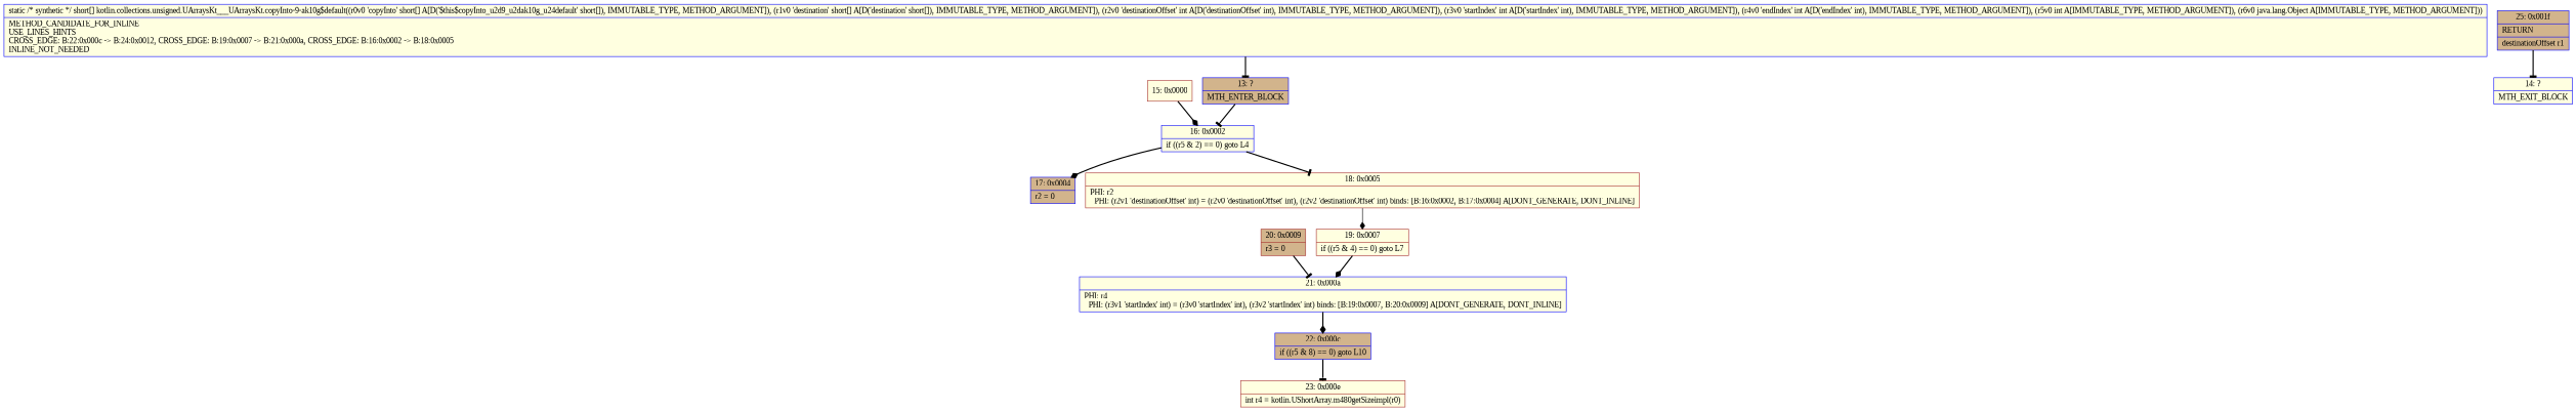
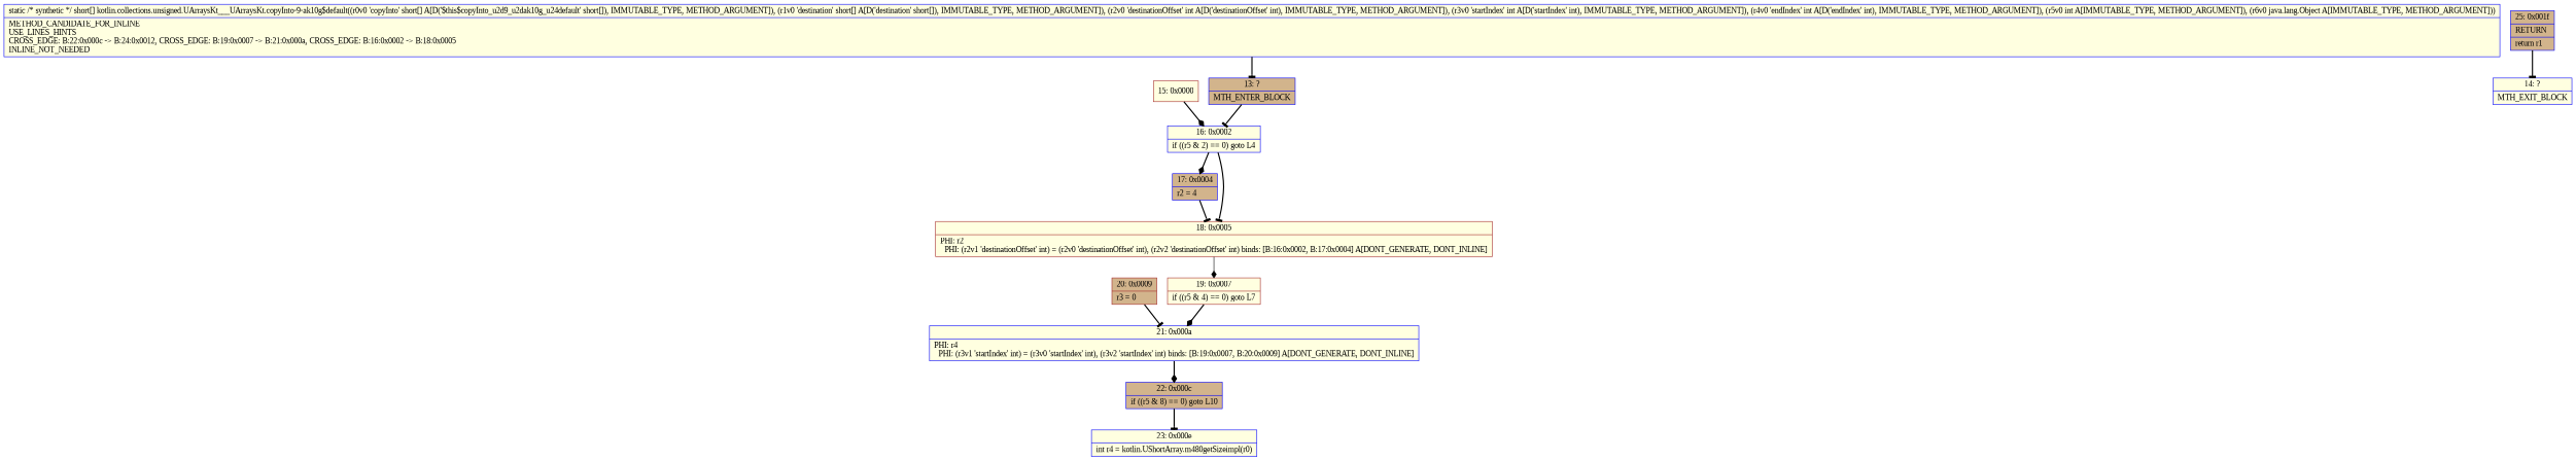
  digraph {
    fontname="Liberation Serif"
    node [color=blue fillcolor=lightyellow fontname="Liberation Serif" shape=record style=filled]
    edge [arrowhead=tee fontname="Liberation Serif" style=bold]
    n1 [fillcolor=tan label="{13\:\ ?|MTH_ENTER_BLOCK\l}"]
    n2 [label="{16\:\ 0x0002|if ((r5 & 2) == 0) goto L4\l}"]
    n3 [color=brown label="{15\:\ 0x0000}"]
-   n4 [fillcolor=tan label="{17\:\ 0x0004|r2 = 0\l}"]
+   n4 [fillcolor=tan label="{17\:\ 0x0004|r2 = 4\l}"]
    n5 [color=brown label="{18\:\ 0x0005|PHI: r2 \l  PHI: (r2v1 'destinationOffset' int) = (r2v0 'destinationOffset' int), (r2v2 'destinationOffset' int) binds: [B:16:0x0002, B:17:0x0004] A[DONT_GENERATE, DONT_INLINE]\l}"]
    n6 [color=brown label="{19\:\ 0x0007|if ((r5 & 4) == 0) goto L7\l}"]
    n7 [label="{21\:\ 0x000a|PHI: r4 \l  PHI: (r3v1 'startIndex' int) = (r3v0 'startIndex' int), (r3v2 'startIndex' int) binds: [B:19:0x0007, B:20:0x0009] A[DONT_GENERATE, DONT_INLINE]\l}"]
    n8 [color=brown fillcolor=tan label="{20\:\ 0x0009|r3 = 0\l}"]
    n9 [fillcolor=tan label="{22\:\ 0x000c|if ((r5 & 8) == 0) goto L10\l}"]
-   n10 [color=brown label="{23\:\ 0x000e|int r4 = kotlin.UShortArray.m480getSizeimpl(r0)\l}"]
-   n11 [fillcolor=tan label="{25\:\ 0x001f|RETURN\l|destinationOffset r1\l}"]
+   n10 [label="{23\:\ 0x000e|int r4 = kotlin.UShortArray.m480getSizeimpl(r0)\l}"]
+   n11 [fillcolor=tan label="{25\:\ 0x001f|RETURN\l|return r1\l}"]
    n12 [label="{14\:\ ?|MTH_EXIT_BLOCK\l}"]
    n13 [label="{static \/* synthetic *\/ short[] kotlin.collections.unsigned.UArraysKt___UArraysKt.copyInto\-9\-ak10g$default((r0v0 'copyInto' short[] A[D('$this$copyInto_u2d9_u2dak10g_u24default' short[]), IMMUTABLE_TYPE, METHOD_ARGUMENT]), (r1v0 'destination' short[] A[D('destination' short[]), IMMUTABLE_TYPE, METHOD_ARGUMENT]), (r2v0 'destinationOffset' int A[D('destinationOffset' int), IMMUTABLE_TYPE, METHOD_ARGUMENT]), (r3v0 'startIndex' int A[D('startIndex' int), IMMUTABLE_TYPE, METHOD_ARGUMENT]), (r4v0 'endIndex' int A[D('endIndex' int), IMMUTABLE_TYPE, METHOD_ARGUMENT]), (r5v0 int A[IMMUTABLE_TYPE, METHOD_ARGUMENT]), (r6v0 java.lang.Object A[IMMUTABLE_TYPE, METHOD_ARGUMENT]))  | METHOD_CANDIDATE_FOR_INLINE\lUSE_LINES_HINTS\lCROSS_EDGE: B:22:0x000c \-\> B:24:0x0012, CROSS_EDGE: B:19:0x0007 \-\> B:21:0x000a, CROSS_EDGE: B:16:0x0002 \-\> B:18:0x0005\lINLINE_NOT_NEEDED\l}"]
    n1 -> n2
    n2 -> n4 [arrowhead=diamond]
    n2 -> n5
    n3 -> n2 [arrowhead=diamond]
+   n4 -> n5
    n5 -> n6 [arrowhead=diamond style=solid]
    n6 -> n7 [arrowhead=diamond]
    n7 -> n9 [arrowhead=diamond]
    n8 -> n7
    n9 -> n10
    n11 -> n12
    n13 -> n1
  }
